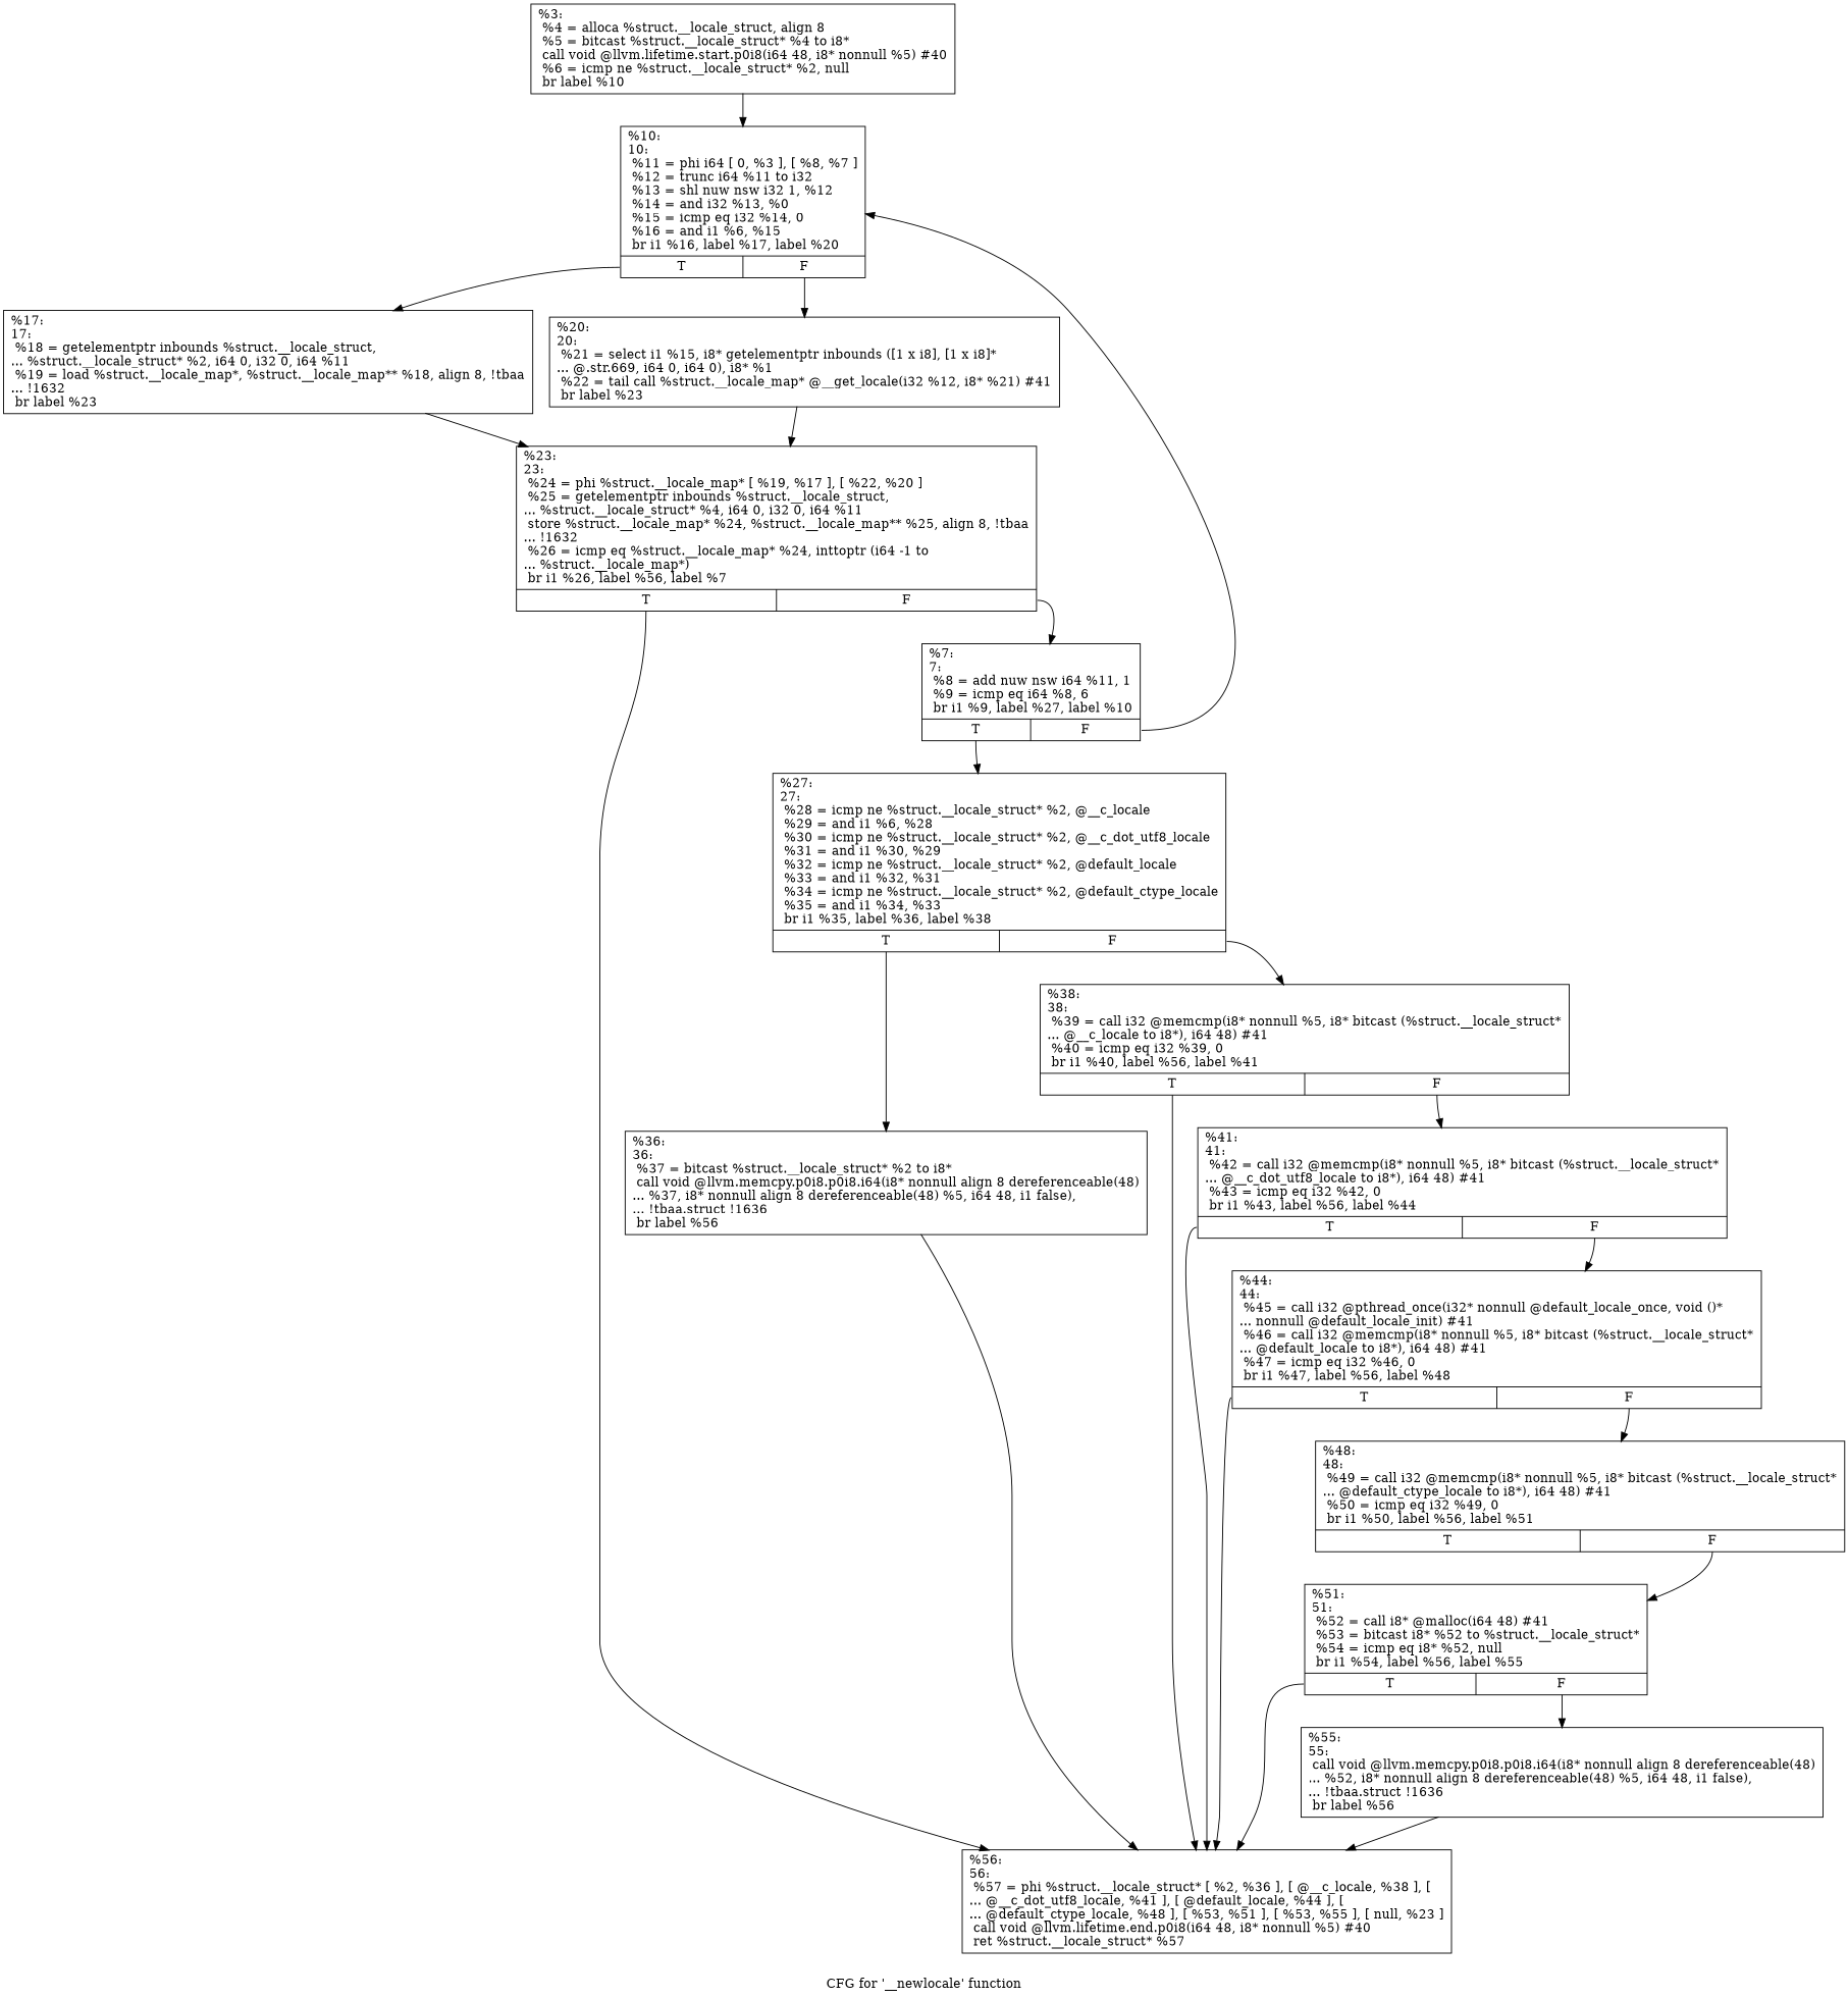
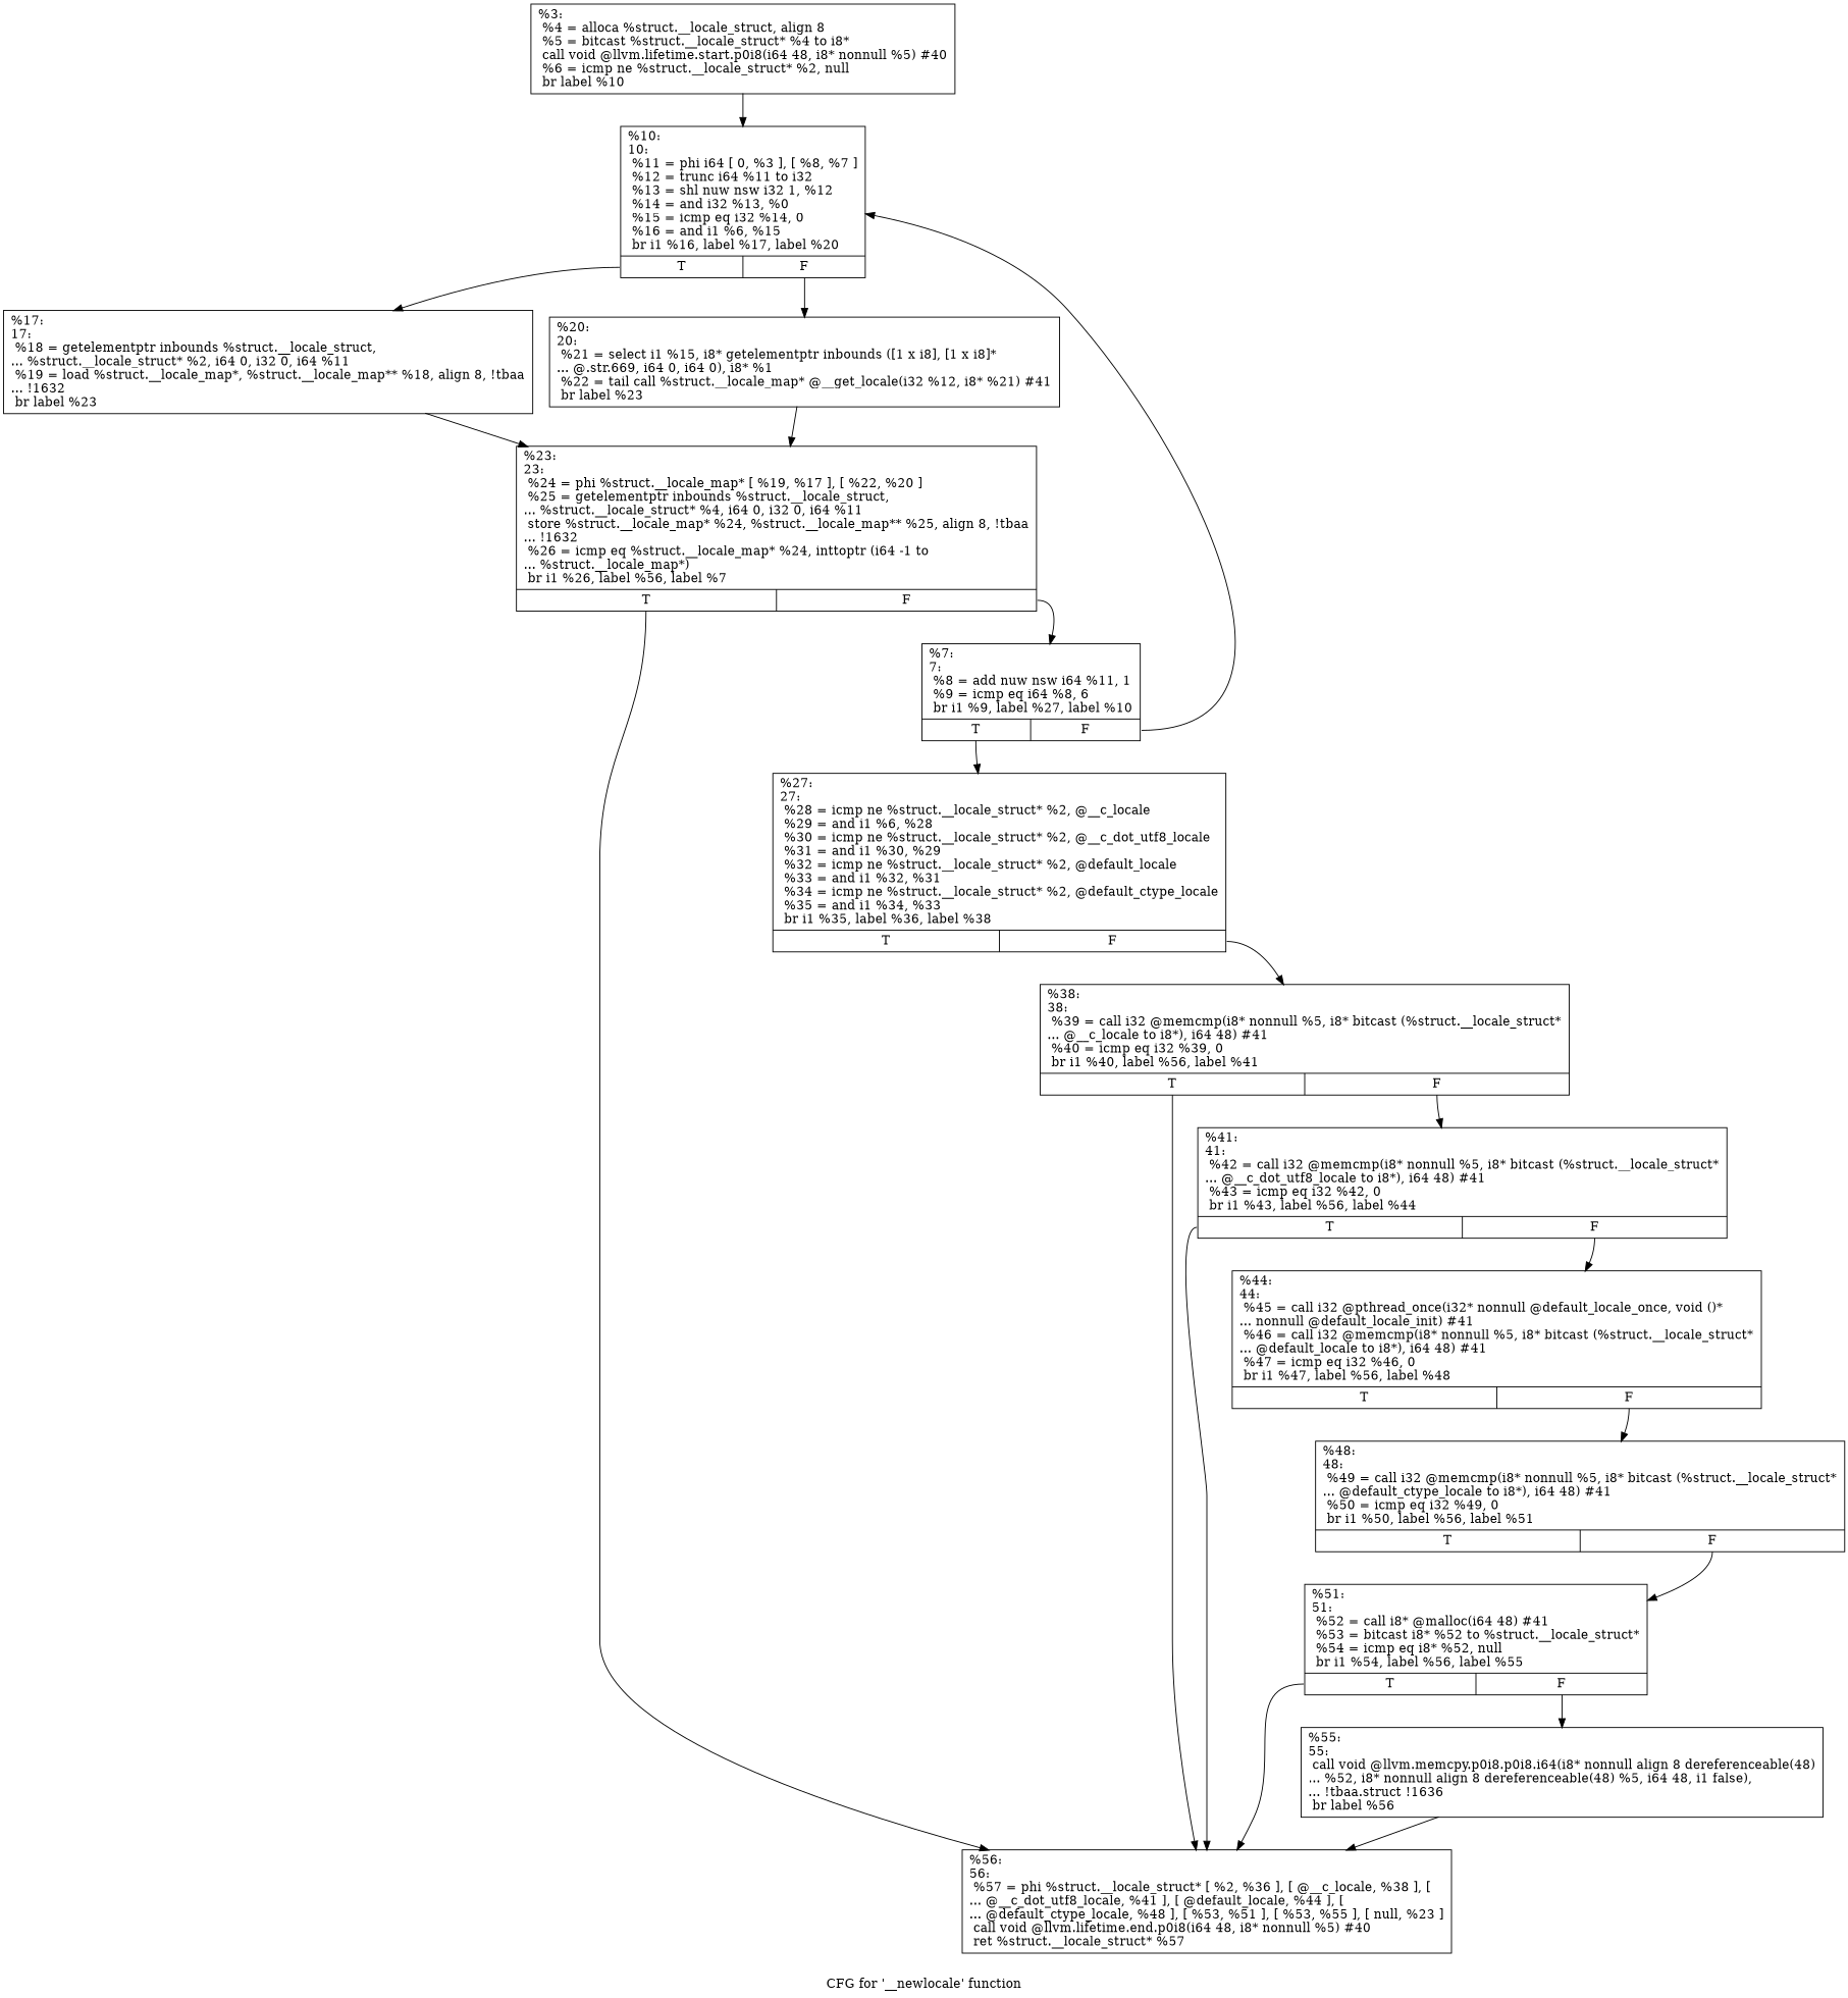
  digraph {
    label="CFG for '__newlocale' function"
    node [shape=record]
    edge [tailport=s0]
    n1 [label="{%3:\l  %4 = alloca %struct.__locale_struct, align 8\l  %5 = bitcast %struct.__locale_struct* %4 to i8*\l  call void @llvm.lifetime.start.p0i8(i64 48, i8* nonnull %5) #40\l  %6 = icmp ne %struct.__locale_struct* %2, null\l  br label %10\l}"]
    n2 [label="{%10:\l10:                                               \l  %11 = phi i64 [ 0, %3 ], [ %8, %7 ]\l  %12 = trunc i64 %11 to i32\l  %13 = shl nuw nsw i32 1, %12\l  %14 = and i32 %13, %0\l  %15 = icmp eq i32 %14, 0\l  %16 = and i1 %6, %15\l  br i1 %16, label %17, label %20\l|{<s0>T|<s1>F}}"]
    n3 [label="{%17:\l17:                                               \l  %18 = getelementptr inbounds %struct.__locale_struct,\l... %struct.__locale_struct* %2, i64 0, i32 0, i64 %11\l  %19 = load %struct.__locale_map*, %struct.__locale_map** %18, align 8, !tbaa\l... !1632\l  br label %23\l}"]
    n4 [label="{%20:\l20:                                               \l  %21 = select i1 %15, i8* getelementptr inbounds ([1 x i8], [1 x i8]*\l... @.str.669, i64 0, i64 0), i8* %1\l  %22 = tail call %struct.__locale_map* @__get_locale(i32 %12, i8* %21) #41\l  br label %23\l}"]
    n5 [label="{%23:\l23:                                               \l  %24 = phi %struct.__locale_map* [ %19, %17 ], [ %22, %20 ]\l  %25 = getelementptr inbounds %struct.__locale_struct,\l... %struct.__locale_struct* %4, i64 0, i32 0, i64 %11\l  store %struct.__locale_map* %24, %struct.__locale_map** %25, align 8, !tbaa\l... !1632\l  %26 = icmp eq %struct.__locale_map* %24, inttoptr (i64 -1 to\l... %struct.__locale_map*)\l  br i1 %26, label %56, label %7\l|{<s0>T|<s1>F}}"]
    n6 [label="{%7:\l7:                                                \l  %8 = add nuw nsw i64 %11, 1\l  %9 = icmp eq i64 %8, 6\l  br i1 %9, label %27, label %10\l|{<s0>T|<s1>F}}"]
    n7 [label="{%27:\l27:                                               \l  %28 = icmp ne %struct.__locale_struct* %2, @__c_locale\l  %29 = and i1 %6, %28\l  %30 = icmp ne %struct.__locale_struct* %2, @__c_dot_utf8_locale\l  %31 = and i1 %30, %29\l  %32 = icmp ne %struct.__locale_struct* %2, @default_locale\l  %33 = and i1 %32, %31\l  %34 = icmp ne %struct.__locale_struct* %2, @default_ctype_locale\l  %35 = and i1 %34, %33\l  br i1 %35, label %36, label %38\l|{<s0>T|<s1>F}}"]
-   n8 [label="{%36:\l36:                                               \l  %37 = bitcast %struct.__locale_struct* %2 to i8*\l  call void @llvm.memcpy.p0i8.p0i8.i64(i8* nonnull align 8 dereferenceable(48)\l... %37, i8* nonnull align 8 dereferenceable(48) %5, i64 48, i1 false),\l... !tbaa.struct !1636\l  br label %56\l}"]
    n9 [label="{%38:\l38:                                               \l  %39 = call i32 @memcmp(i8* nonnull %5, i8* bitcast (%struct.__locale_struct*\l... @__c_locale to i8*), i64 48) #41\l  %40 = icmp eq i32 %39, 0\l  br i1 %40, label %56, label %41\l|{<s0>T|<s1>F}}"]
    n10 [label="{%56:\l56:                                               \l  %57 = phi %struct.__locale_struct* [ %2, %36 ], [ @__c_locale, %38 ], [\l... @__c_dot_utf8_locale, %41 ], [ @default_locale, %44 ], [\l... @default_ctype_locale, %48 ], [ %53, %51 ], [ %53, %55 ], [ null, %23 ]\l  call void @llvm.lifetime.end.p0i8(i64 48, i8* nonnull %5) #40\l  ret %struct.__locale_struct* %57\l}"]
    n11 [label="{%41:\l41:                                               \l  %42 = call i32 @memcmp(i8* nonnull %5, i8* bitcast (%struct.__locale_struct*\l... @__c_dot_utf8_locale to i8*), i64 48) #41\l  %43 = icmp eq i32 %42, 0\l  br i1 %43, label %56, label %44\l|{<s0>T|<s1>F}}"]
    n12 [label="{%44:\l44:                                               \l  %45 = call i32 @pthread_once(i32* nonnull @default_locale_once, void ()*\l... nonnull @default_locale_init) #41\l  %46 = call i32 @memcmp(i8* nonnull %5, i8* bitcast (%struct.__locale_struct*\l... @default_locale to i8*), i64 48) #41\l  %47 = icmp eq i32 %46, 0\l  br i1 %47, label %56, label %48\l|{<s0>T|<s1>F}}"]
    n13 [label="{%48:\l48:                                               \l  %49 = call i32 @memcmp(i8* nonnull %5, i8* bitcast (%struct.__locale_struct*\l... @default_ctype_locale to i8*), i64 48) #41\l  %50 = icmp eq i32 %49, 0\l  br i1 %50, label %56, label %51\l|{<s0>T|<s1>F}}"]
    n14 [label="{%51:\l51:                                               \l  %52 = call i8* @malloc(i64 48) #41\l  %53 = bitcast i8* %52 to %struct.__locale_struct*\l  %54 = icmp eq i8* %52, null\l  br i1 %54, label %56, label %55\l|{<s0>T|<s1>F}}"]
    n15 [label="{%55:\l55:                                               \l  call void @llvm.memcpy.p0i8.p0i8.i64(i8* nonnull align 8 dereferenceable(48)\l... %52, i8* nonnull align 8 dereferenceable(48) %5, i64 48, i1 false),\l... !tbaa.struct !1636\l  br label %56\l}"]
    n1 -> n2
    n2 -> n3
    n2 -> n4 [tailport=s1]
    n3 -> n5
    n4 -> n5
    n5 -> n6 [tailport=s1]
    n5 -> n10
    n6 -> n2 [tailport=s1]
    n6 -> n7
-   n7 -> n8
    n7 -> n9 [tailport=s1]
-   n8 -> n10
    n9 -> n10
    n9 -> n11 [tailport=s1]
    n11 -> n10
    n11 -> n12 [tailport=s1]
-   n12 -> n10
    n12 -> n13 [tailport=s1]
    n13 -> n14 [tailport=s1]
    n14 -> n10
    n14 -> n15 [tailport=s1]
    n15 -> n10
  }
